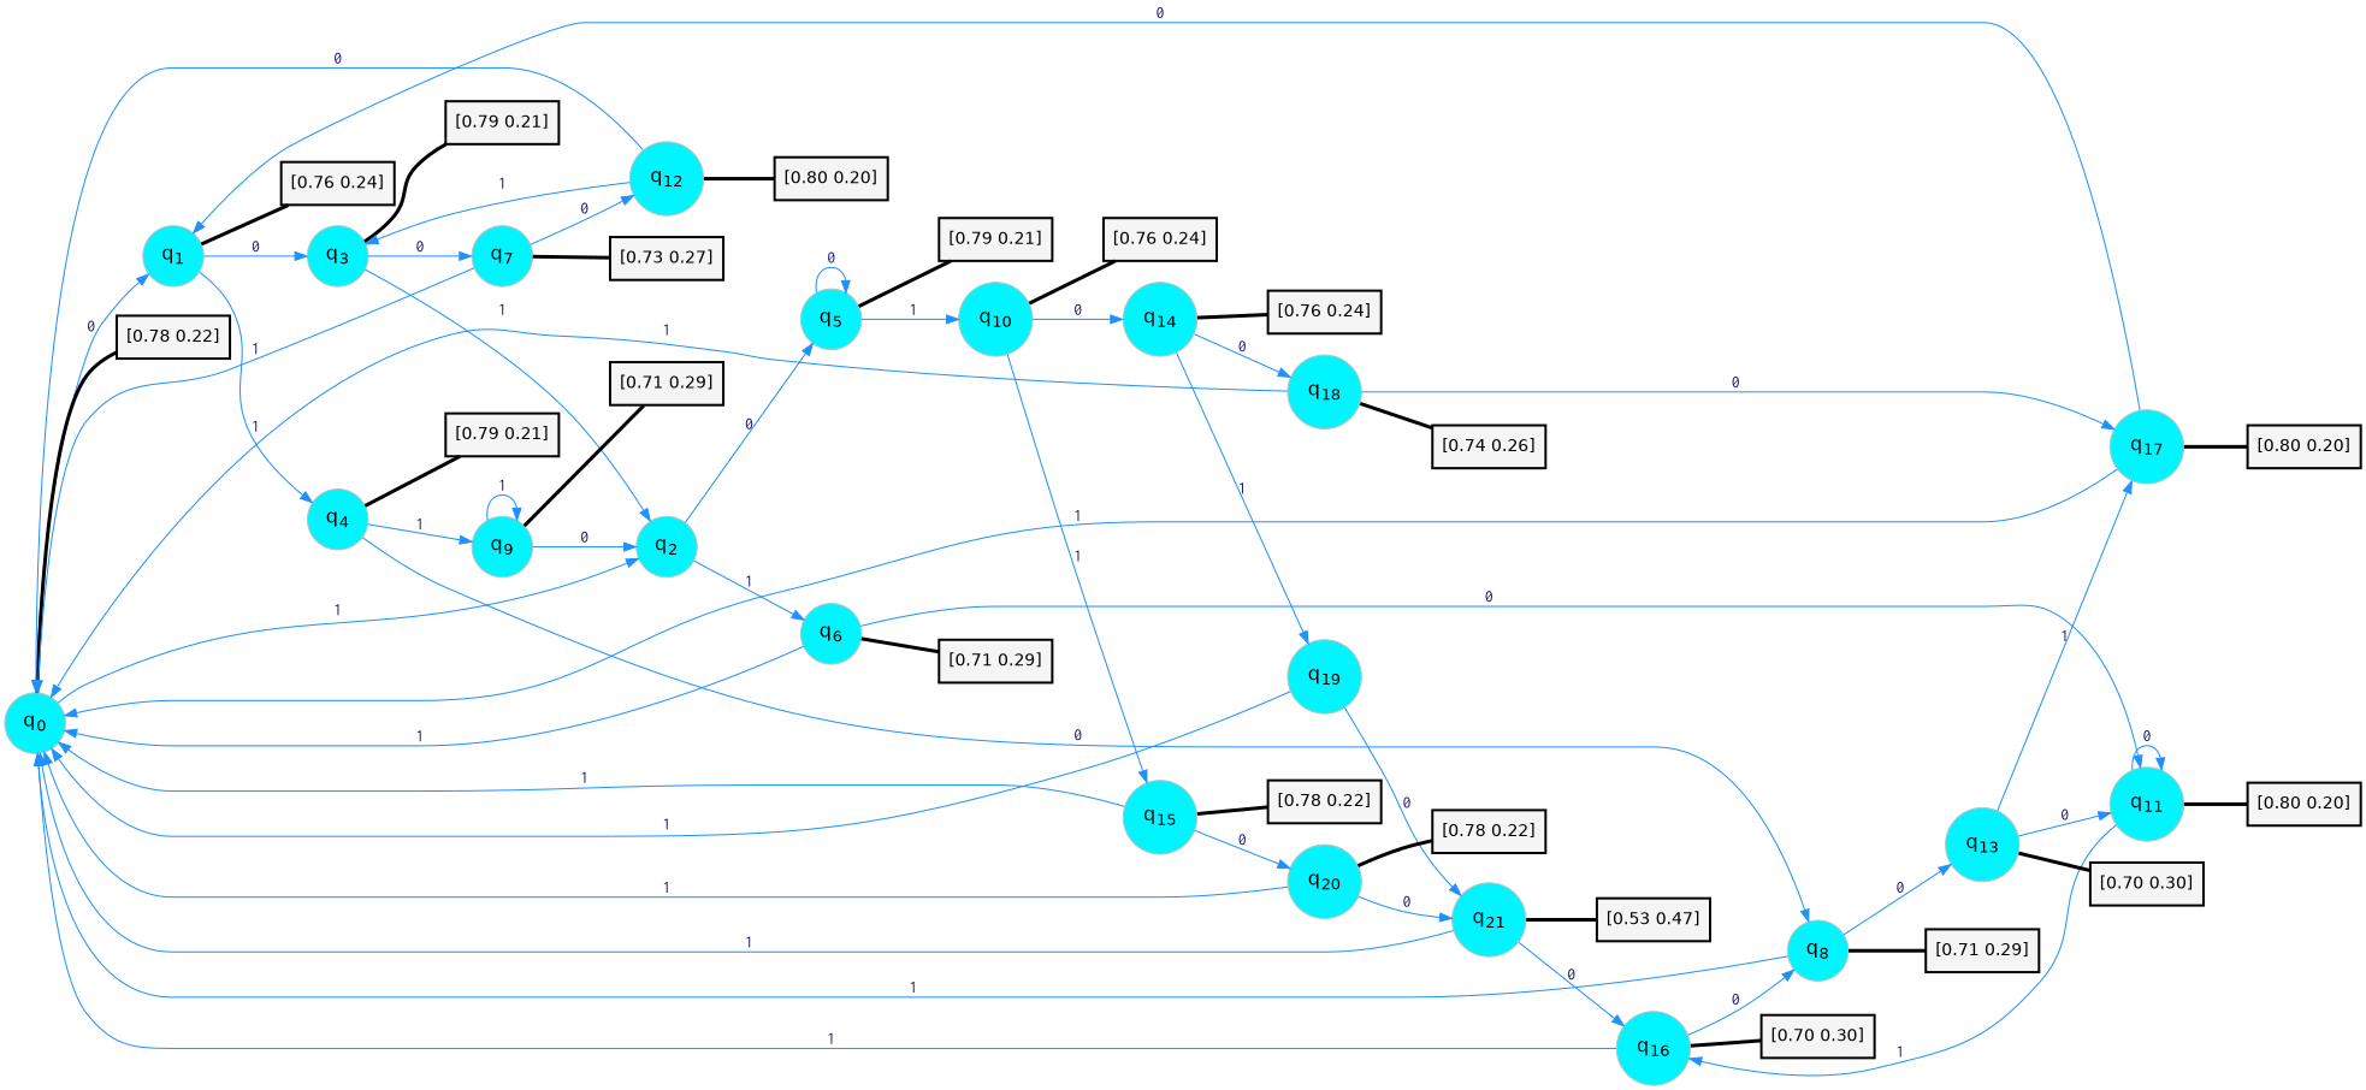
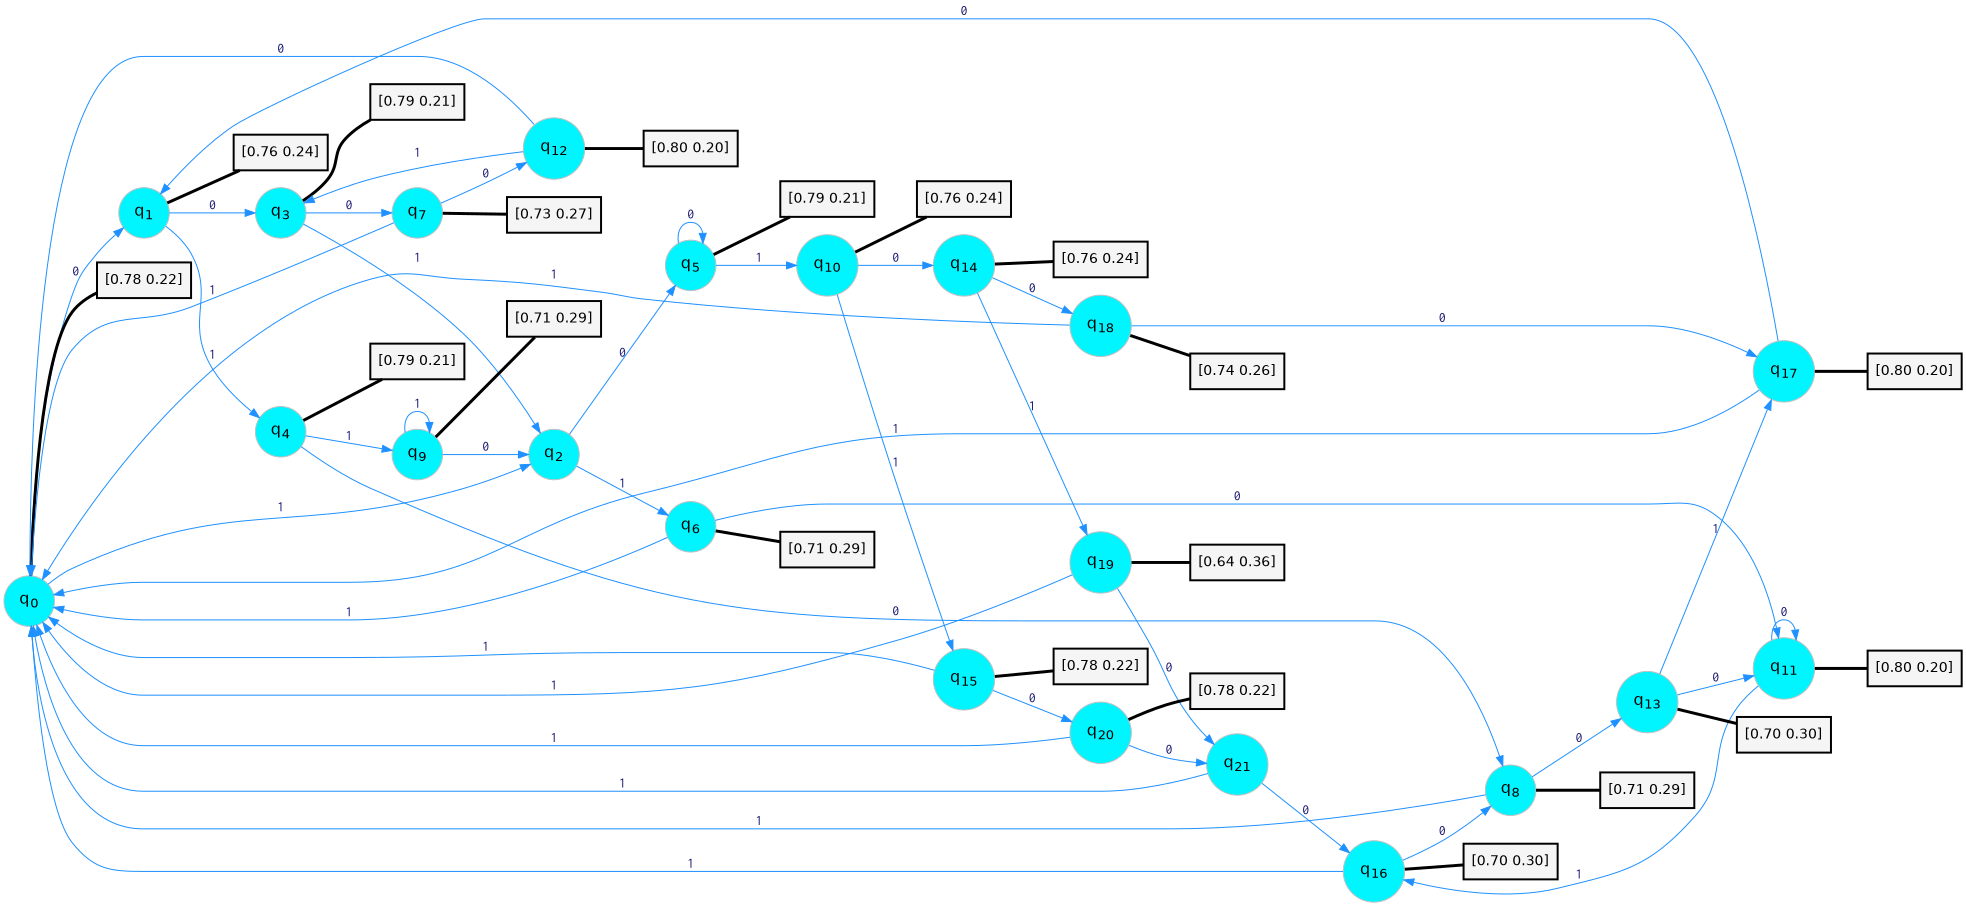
  digraph {
    rankdir=LR
    node [color=gray fillcolor=turquoise1 fontcolor=black fontname=Helvetica fontsize=16 fontweight=bold shape=circle style=filled]
    edge [arrowsize=1 color=dodgerblue1 fontcolor=midnightblue fontname=courier fontweight=bold penwidth=1 style=solid weight=20]
    n1 [label=<q<SUB>0</SUB>>]
    n2 [label=<q<SUB>1</SUB>>]
    n3 [label=<q<SUB>2</SUB>>]
    n4 [color=black fillcolor=whitesmoke fontsize=14 label="[0.78 0.22]" penwidth=2 shape=box]
    n5 [label=<q<SUB>3</SUB>>]
    n6 [label=<q<SUB>4</SUB>>]
    n7 [color=black fillcolor=whitesmoke fontsize=14 label="[0.76 0.24]" penwidth=2 shape=box]
    n8 [label=<q<SUB>5</SUB>>]
    n9 [label=<q<SUB>6</SUB>>]
    n10 [label=<q<SUB>7</SUB>>]
    n11 [color=black fillcolor=whitesmoke fontsize=14 label="[0.79 0.21]" penwidth=2 shape=box]
    n12 [label=<q<SUB>8</SUB>>]
    n13 [label=<q<SUB>9</SUB>>]
    n14 [color=black fillcolor=whitesmoke fontsize=14 label="[0.79 0.21]" penwidth=2 shape=box]
    n15 [label=<q<SUB>10</SUB>>]
    n16 [color=black fillcolor=whitesmoke fontsize=14 label="[0.79 0.21]" penwidth=2 shape=box]
    n17 [label=<q<SUB>11</SUB>>]
    n18 [color=black fillcolor=whitesmoke fontsize=14 label="[0.71 0.29]" penwidth=2 shape=box]
    n19 [label=<q<SUB>12</SUB>>]
    n20 [color=black fillcolor=whitesmoke fontsize=14 label="[0.73 0.27]" penwidth=2 shape=box]
    n21 [label=<q<SUB>13</SUB>>]
    n22 [color=black fillcolor=whitesmoke fontsize=14 label="[0.71 0.29]" penwidth=2 shape=box]
    n23 [color=black fillcolor=whitesmoke fontsize=14 label="[0.71 0.29]" penwidth=2 shape=box]
    n24 [label=<q<SUB>14</SUB>>]
    n25 [label=<q<SUB>15</SUB>>]
    n26 [color=black fillcolor=whitesmoke fontsize=14 label="[0.76 0.24]" penwidth=2 shape=box]
    n27 [label=<q<SUB>16</SUB>>]
    n28 [color=black fillcolor=whitesmoke fontsize=14 label="[0.80 0.20]" penwidth=2 shape=box]
    n29 [color=black fillcolor=whitesmoke fontsize=14 label="[0.80 0.20]" penwidth=2 shape=box]
    n30 [label=<q<SUB>17</SUB>>]
    n31 [color=black fillcolor=whitesmoke fontsize=14 label="[0.70 0.30]" penwidth=2 shape=box]
    n32 [label=<q<SUB>18</SUB>>]
    n33 [label=<q<SUB>19</SUB>>]
    n34 [color=black fillcolor=whitesmoke fontsize=14 label="[0.76 0.24]" penwidth=2 shape=box]
    n35 [label=<q<SUB>20</SUB>>]
    n36 [color=black fillcolor=whitesmoke fontsize=14 label="[0.78 0.22]" penwidth=2 shape=box]
    n37 [color=black fillcolor=whitesmoke fontsize=14 label="[0.70 0.30]" penwidth=2 shape=box]
    n38 [color=black fillcolor=whitesmoke fontsize=14 label="[0.80 0.20]" penwidth=2 shape=box]
    n39 [color=black fillcolor=whitesmoke fontsize=14 label="[0.74 0.26]" penwidth=2 shape=box]
    n40 [label=<q<SUB>21</SUB>>]
+   n41 [color=black fillcolor=whitesmoke fontsize=14 label="[0.64 0.36]" penwidth=2 shape=box]
    n42 [color=black fillcolor=whitesmoke fontsize=14 label="[0.78 0.22]" penwidth=2 shape=box]
-   n43 [color=black fillcolor=whitesmoke fontsize=14 label="[0.53 0.47]" penwidth=2 shape=box]
    n1 -> n2 [label=0]
    n1 -> n3 [label=1]
    n1 -> n4 [arrowhead=none color=black penwidth=3]
    n2 -> n5 [label=0]
    n2 -> n6 [label=1]
    n2 -> n7 [arrowhead=none color=black penwidth=3]
    n3 -> n8 [label=0]
    n3 -> n9 [label=1]
    n5 -> n3 [label=1]
    n5 -> n10 [label=0]
    n5 -> n11 [arrowhead=none color=black penwidth=3]
    n6 -> n12 [label=0]
    n6 -> n13 [label=1]
    n6 -> n14 [arrowhead=none color=black penwidth=3]
    n8 -> n8 [label=0]
    n8 -> n15 [label=1]
    n8 -> n16 [arrowhead=none color=black penwidth=3]
    n9 -> n1 [label=1]
    n9 -> n17 [label=0]
    n9 -> n18 [arrowhead=none color=black penwidth=3]
    n10 -> n1 [label=1]
    n10 -> n19 [label=0]
    n10 -> n20 [arrowhead=none color=black penwidth=3]
    n12 -> n1 [label=1]
    n12 -> n21 [label=0]
    n12 -> n22 [arrowhead=none color=black penwidth=3]
    n13 -> n3 [label=0]
    n13 -> n13 [label=1]
    n13 -> n23 [arrowhead=none color=black penwidth=3]
    n15 -> n24 [label=0]
    n15 -> n25 [label=1]
    n15 -> n26 [arrowhead=none color=black penwidth=3]
    n17 -> n17 [label=0]
    n17 -> n27 [label=1]
    n17 -> n28 [arrowhead=none color=black penwidth=3]
    n19 -> n1 [label=0]
    n19 -> n5 [label=1]
    n19 -> n29 [arrowhead=none color=black penwidth=3]
    n21 -> n17 [label=0]
    n21 -> n30 [label=1]
    n21 -> n31 [arrowhead=none color=black penwidth=3]
    n24 -> n32 [label=0]
    n24 -> n33 [label=1]
    n24 -> n34 [arrowhead=none color=black penwidth=3]
    n25 -> n1 [label=1]
    n25 -> n35 [label=0]
    n25 -> n36 [arrowhead=none color=black penwidth=3]
    n27 -> n1 [label=1]
    n27 -> n12 [label=0]
    n27 -> n37 [arrowhead=none color=black penwidth=3]
    n30 -> n1 [label=1]
    n30 -> n2 [label=0]
    n30 -> n38 [arrowhead=none color=black penwidth=3]
    n32 -> n1 [label=1]
    n32 -> n30 [label=0]
    n32 -> n39 [arrowhead=none color=black penwidth=3]
    n33 -> n1 [label=1]
    n33 -> n40 [label=0]
+   n33 -> n41 [arrowhead=none color=black penwidth=3]
    n35 -> n1 [label=1]
    n35 -> n40 [label=0]
    n35 -> n42 [arrowhead=none color=black penwidth=3]
    n40 -> n1 [label=1]
    n40 -> n27 [label=0]
-   n40 -> n43 [arrowhead=none color=black penwidth=3]
  }
